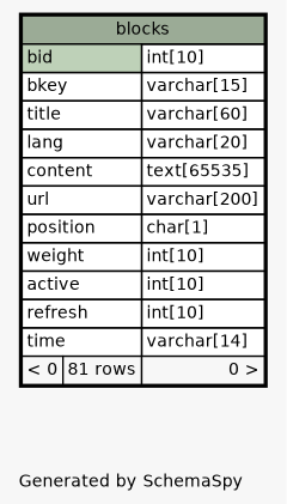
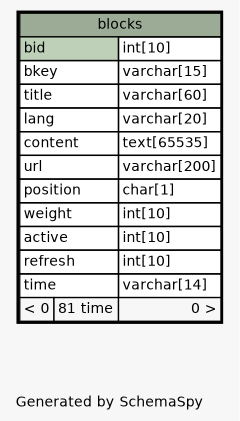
  digraph {
    bgcolor="#f7f7f7"
    fontname=Helvetica
    fontsize=11
    label="\nGenerated by SchemaSpy"
    labeljust=l
    nodesep=0.18
    rankdir=RL
    ranksep=0.46
-   n1 [fontname=Helvetica fontsize=11 label=<     <TABLE BORDER="2" CELLBORDER="1" CELLSPACING="0" BGCOLOR="#ffffff">       <TR><TD COLSPAN="3" BGCOLOR="#9bab96" ALIGN="CENTER">blocks</TD></TR>       <TR><TD PORT="bid" COLSPAN="2" BGCOLOR="#bed1b8" ALIGN="LEFT">bid</TD><TD PORT="bid.type" ALIGN="LEFT">int[10]</TD></TR>       <TR><TD PORT="bkey" COLSPAN="2" ALIGN="LEFT">bkey</TD><TD PORT="bkey.type" ALIGN="LEFT">varchar[15]</TD></TR>       <TR><TD PORT="title" COLSPAN="2" ALIGN="LEFT">title</TD><TD PORT="title.type" ALIGN="LEFT">varchar[60]</TD></TR>       <TR><TD PORT="lang" COLSPAN="2" ALIGN="LEFT">lang</TD><TD PORT="lang.type" ALIGN="LEFT">varchar[20]</TD></TR>       <TR><TD PORT="content" COLSPAN="2" ALIGN="LEFT">content</TD><TD PORT="content.type" ALIGN="LEFT">text[65535]</TD></TR>       <TR><TD PORT="url" COLSPAN="2" ALIGN="LEFT">url</TD><TD PORT="url.type" ALIGN="LEFT">varchar[200]</TD></TR>       <TR><TD PORT="position" COLSPAN="2" ALIGN="LEFT">position</TD><TD PORT="position.type" ALIGN="LEFT">char[1]</TD></TR>       <TR><TD PORT="weight" COLSPAN="2" ALIGN="LEFT">weight</TD><TD PORT="weight.type" ALIGN="LEFT">int[10]</TD></TR>       <TR><TD PORT="active" COLSPAN="2" ALIGN="LEFT">active</TD><TD PORT="active.type" ALIGN="LEFT">int[10]</TD></TR>       <TR><TD PORT="refresh" COLSPAN="2" ALIGN="LEFT">refresh</TD><TD PORT="refresh.type" ALIGN="LEFT">int[10]</TD></TR>       <TR><TD PORT="time" COLSPAN="2" ALIGN="LEFT">time</TD><TD PORT="time.type" ALIGN="LEFT">varchar[14]</TD></TR>       <TR><TD ALIGN="LEFT" BGCOLOR="#f7f7f7">&lt; 0</TD><TD ALIGN="RIGHT" BGCOLOR="#f7f7f7">81 rows</TD><TD ALIGN="RIGHT" BGCOLOR="#f7f7f7">0 &gt;</TD></TR>     </TABLE>> shape=plaintext]
+   n1 [fontname=Helvetica fontsize=11 label=<     <TABLE BORDER="2" CELLBORDER="1" CELLSPACING="0" BGCOLOR="#ffffff">       <TR><TD COLSPAN="3" BGCOLOR="#9bab96" ALIGN="CENTER">blocks</TD></TR>       <TR><TD PORT="bid" COLSPAN="2" BGCOLOR="#bed1b8" ALIGN="LEFT">bid</TD><TD PORT="bid.type" ALIGN="LEFT">int[10]</TD></TR>       <TR><TD PORT="bkey" COLSPAN="2" ALIGN="LEFT">bkey</TD><TD PORT="bkey.type" ALIGN="LEFT">varchar[15]</TD></TR>       <TR><TD PORT="title" COLSPAN="2" ALIGN="LEFT">title</TD><TD PORT="title.type" ALIGN="LEFT">varchar[60]</TD></TR>       <TR><TD PORT="lang" COLSPAN="2" ALIGN="LEFT">lang</TD><TD PORT="lang.type" ALIGN="LEFT">varchar[20]</TD></TR>       <TR><TD PORT="content" COLSPAN="2" ALIGN="LEFT">content</TD><TD PORT="content.type" ALIGN="LEFT">text[65535]</TD></TR>       <TR><TD PORT="url" COLSPAN="2" ALIGN="LEFT">url</TD><TD PORT="url.type" ALIGN="LEFT">varchar[200]</TD></TR>       <TR><TD PORT="position" COLSPAN="2" ALIGN="LEFT">position</TD><TD PORT="position.type" ALIGN="LEFT">char[1]</TD></TR>       <TR><TD PORT="weight" COLSPAN="2" ALIGN="LEFT">weight</TD><TD PORT="weight.type" ALIGN="LEFT">int[10]</TD></TR>       <TR><TD PORT="active" COLSPAN="2" ALIGN="LEFT">active</TD><TD PORT="active.type" ALIGN="LEFT">int[10]</TD></TR>       <TR><TD PORT="refresh" COLSPAN="2" ALIGN="LEFT">refresh</TD><TD PORT="refresh.type" ALIGN="LEFT">int[10]</TD></TR>       <TR><TD PORT="time" COLSPAN="2" ALIGN="LEFT">time</TD><TD PORT="time.type" ALIGN="LEFT">varchar[14]</TD></TR>       <TR><TD ALIGN="LEFT" BGCOLOR="#f7f7f7">&lt; 0</TD><TD ALIGN="RIGHT" BGCOLOR="#f7f7f7">81 time</TD><TD ALIGN="RIGHT" BGCOLOR="#f7f7f7">0 &gt;</TD></TR>     </TABLE>> shape=plaintext]
  }
